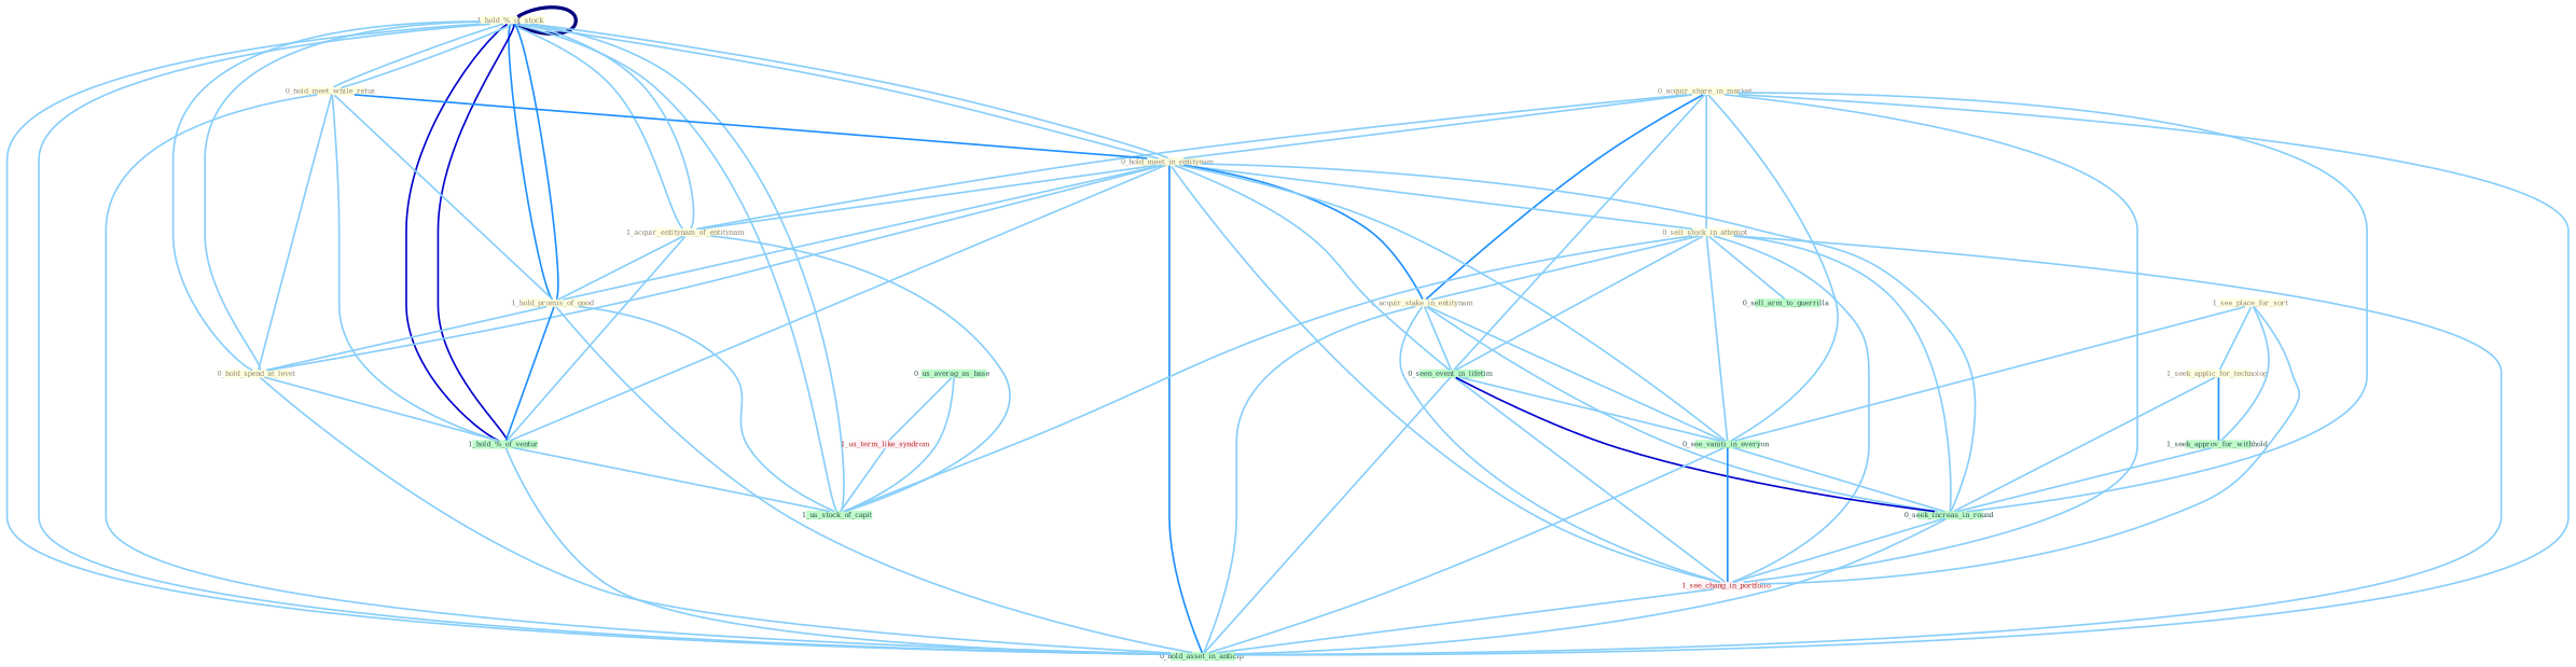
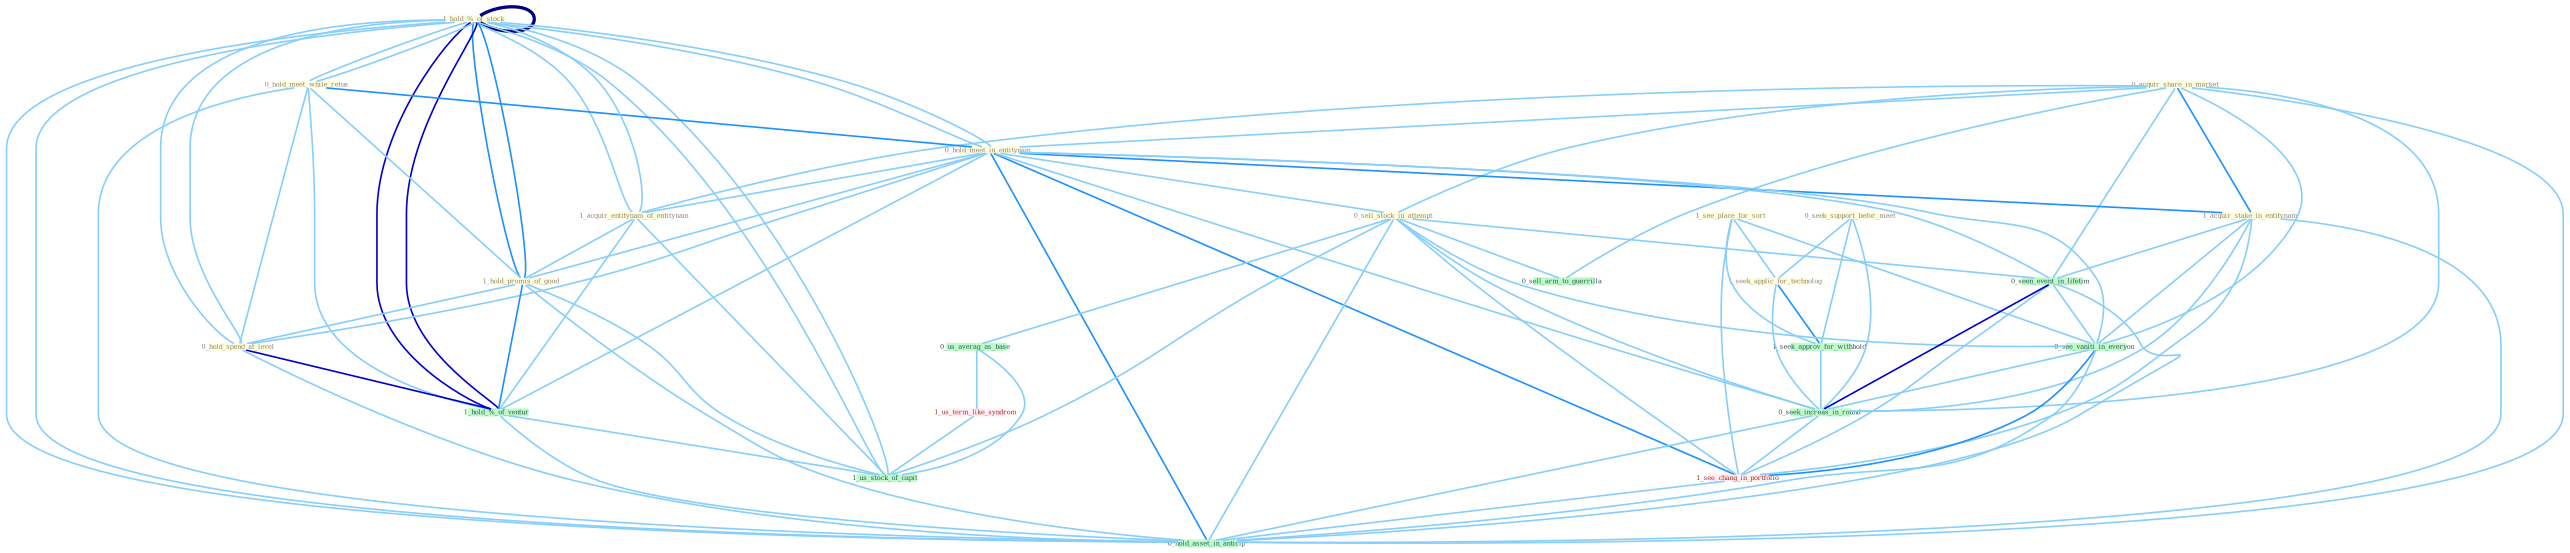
  graph {
    node [color="#ffffe0" fixedsize=true fontcolor="#8b7d6b" fontsize=4 shape=polygon style=filled]
    edge [color="#87cefa" w=1]
+   "0_seek_support_befor_meet " [height=.06 width=.5]
    "1_hold_%_of_stock " [height=.06 width=.5]
    "0_acquir_share_in_market " [height=.06 width=.5]
    "1_see_place_for_sort " [height=.06 width=.5]
    "0_hold_meet_while_refus " [height=.06 width=.5]
    "1_seek_applic_for_technolog " [height=.06 width=.5]
    "0_hold_meet_in_entitynam " [height=.06 width=.5]
    "1_acquir_entitynam_of_entitynam " [height=.06 width=.5]
    "0_sell_stock_in_attempt " [height=.06 width=.5]
    "1_hold_promis_of_good " [height=.06 width=.5]
    "1_acquir_stake_in_entitynam " [height=.06 width=.5]
    "0_hold_spend_at_level " [height=.06 width=.5]
    "1_us_term_like_syndrom " [color="#fff0f5" fontcolor="#b22222" height=.06 width=.5]
    "1_see_chang_in_portfolio " [color="#fff0f5" fontcolor="#b22222" height=.06 width=.5]
    "1_seek_approv_for_withhold " [color="#BDFCC9" fontcolor="#2f4f4f" height=.06 width=.5]
    "0_seek_increas_in_round " [color="#BDFCC9" fontcolor="#2f4f4f" height=.06 width=.5]
    "1_hold_%_of_ventur " [color="#BDFCC9" fontcolor="#2f4f4f" height=.06 width=.5]
    "1_us_stock_of_capit " [color="#BDFCC9" fontcolor="#2f4f4f" height=.06 width=.5]
    "0_hold_asset_in_anticip " [color="#BDFCC9" fontcolor="#2f4f4f" height=.06 width=.5]
    "0_seen_event_in_lifetim " [color="#BDFCC9" fontcolor="#2f4f4f" height=.06 width=.5]
    "0_see_vaniti_in_everyon " [color="#BDFCC9" fontcolor="#2f4f4f" height=.06 width=.5]
    "0_sell_arm_to_guerrilla " [color="#BDFCC9" fontcolor="#2f4f4f" height=.06 width=.5]
    "0_us_averag_as_base " [color="#BDFCC9" fontcolor="#2f4f4f" height=.06 width=.5]
    subgraph sub_1 {
+     "0_seek_support_befor_meet "
      "1_hold_%_of_stock "
      "0_acquir_share_in_market "
      "1_see_place_for_sort "
      "0_hold_meet_while_refus "
      "1_seek_applic_for_technolog "
      "0_hold_meet_in_entitynam "
      "1_acquir_entitynam_of_entitynam "
      "0_sell_stock_in_attempt "
      "1_hold_promis_of_good "
      "1_acquir_stake_in_entitynam "
      "0_hold_spend_at_level "
    }
    subgraph sub_2 {
      "1_us_term_like_syndrom "
      "1_see_chang_in_portfolio "
    }
+   "0_seek_support_befor_meet " -- "1_seek_applic_for_technolog "
+   "0_seek_support_befor_meet " -- "1_seek_approv_for_withhold "
+   "0_seek_support_befor_meet " -- "0_seek_increas_in_round "
    "1_hold_%_of_stock " -- "1_hold_%_of_stock " [color="#000080" style=bold w=4]
    "1_hold_%_of_stock " -- "0_hold_meet_while_refus "
    "1_hold_%_of_stock " -- "0_hold_meet_in_entitynam "
    "1_hold_%_of_stock " -- "1_acquir_entitynam_of_entitynam "
    "1_hold_%_of_stock " -- "1_hold_promis_of_good " [color="#1e90ff" w=2]
    "1_hold_%_of_stock " -- "0_hold_spend_at_level "
    "1_hold_%_of_stock " -- "1_hold_%_of_ventur " [color="#0000cd" w=3]
    "1_hold_%_of_stock " -- "1_hold_%_of_ventur " [color="#0000cd" w=3]
    "1_hold_%_of_stock " -- "1_us_stock_of_capit "
    "1_hold_%_of_stock " -- "1_us_stock_of_capit "
    "1_hold_%_of_stock " -- "0_hold_asset_in_anticip "
    "1_hold_%_of_stock " -- "0_hold_asset_in_anticip "
    "0_acquir_share_in_market " -- "0_hold_meet_in_entitynam "
    "0_acquir_share_in_market " -- "1_acquir_entitynam_of_entitynam "
    "0_acquir_share_in_market " -- "0_sell_stock_in_attempt "
    "0_acquir_share_in_market " -- "1_acquir_stake_in_entitynam " [color="#1e90ff" w=2]
-   "0_acquir_share_in_market " -- "1_see_chang_in_portfolio "
+   "0_acquir_share_in_market " -- "0_sell_arm_to_guerrilla "
    "0_acquir_share_in_market " -- "0_seek_increas_in_round "
    "0_acquir_share_in_market " -- "0_hold_asset_in_anticip "
    "0_acquir_share_in_market " -- "0_seen_event_in_lifetim "
    "0_acquir_share_in_market " -- "0_see_vaniti_in_everyon "
    "1_see_place_for_sort " -- "1_seek_applic_for_technolog "
    "1_see_place_for_sort " -- "1_see_chang_in_portfolio "
    "1_see_place_for_sort " -- "1_seek_approv_for_withhold "
    "1_see_place_for_sort " -- "0_see_vaniti_in_everyon "
    "0_hold_meet_while_refus " -- "1_hold_%_of_stock "
    "0_hold_meet_while_refus " -- "0_hold_meet_in_entitynam " [color="#1e90ff" w=2]
    "0_hold_meet_while_refus " -- "1_hold_promis_of_good "
    "0_hold_meet_while_refus " -- "0_hold_spend_at_level "
    "0_hold_meet_while_refus " -- "1_hold_%_of_ventur "
    "0_hold_meet_while_refus " -- "0_hold_asset_in_anticip "
    "1_seek_applic_for_technolog " -- "1_seek_approv_for_withhold " [color="#1e90ff" w=2]
    "1_seek_applic_for_technolog " -- "0_seek_increas_in_round "
    "0_hold_meet_in_entitynam " -- "1_hold_%_of_stock "
    "0_hold_meet_in_entitynam " -- "1_acquir_entitynam_of_entitynam "
    "0_hold_meet_in_entitynam " -- "0_sell_stock_in_attempt "
    "0_hold_meet_in_entitynam " -- "1_hold_promis_of_good "
    "0_hold_meet_in_entitynam " -- "1_acquir_stake_in_entitynam " [color="#1e90ff" w=2]
    "0_hold_meet_in_entitynam " -- "0_hold_spend_at_level "
-   "0_hold_meet_in_entitynam " -- "1_see_chang_in_portfolio "
+   "0_hold_meet_in_entitynam " -- "1_see_chang_in_portfolio " [color="#1e90ff"]
    "0_hold_meet_in_entitynam " -- "0_seek_increas_in_round "
    "0_hold_meet_in_entitynam " -- "1_hold_%_of_ventur "
    "0_hold_meet_in_entitynam " -- "0_hold_asset_in_anticip " [color="#1e90ff" w=2]
    "0_hold_meet_in_entitynam " -- "0_seen_event_in_lifetim "
    "0_hold_meet_in_entitynam " -- "0_see_vaniti_in_everyon "
    "1_acquir_entitynam_of_entitynam " -- "1_hold_%_of_stock "
    "1_acquir_entitynam_of_entitynam " -- "1_hold_promis_of_good "
    "1_acquir_entitynam_of_entitynam " -- "1_hold_%_of_ventur "
    "1_acquir_entitynam_of_entitynam " -- "1_us_stock_of_capit "
-   "0_sell_stock_in_attempt " -- "1_acquir_stake_in_entitynam "
+   "0_sell_stock_in_attempt " -- "0_us_averag_as_base "
    "0_sell_stock_in_attempt " -- "1_see_chang_in_portfolio "
    "0_sell_stock_in_attempt " -- "0_seek_increas_in_round "
    "0_sell_stock_in_attempt " -- "1_us_stock_of_capit "
    "0_sell_stock_in_attempt " -- "0_hold_asset_in_anticip "
    "0_sell_stock_in_attempt " -- "0_seen_event_in_lifetim "
    "0_sell_stock_in_attempt " -- "0_see_vaniti_in_everyon "
    "0_sell_stock_in_attempt " -- "0_sell_arm_to_guerrilla "
    "1_hold_promis_of_good " -- "1_hold_%_of_stock " [color="#1e90ff" w=2]
    "1_hold_promis_of_good " -- "0_hold_spend_at_level "
    "1_hold_promis_of_good " -- "1_hold_%_of_ventur " [color="#1e90ff" w=2]
    "1_hold_promis_of_good " -- "1_us_stock_of_capit "
    "1_hold_promis_of_good " -- "0_hold_asset_in_anticip "
    "1_acquir_stake_in_entitynam " -- "1_see_chang_in_portfolio "
    "1_acquir_stake_in_entitynam " -- "0_seek_increas_in_round "
    "1_acquir_stake_in_entitynam " -- "0_hold_asset_in_anticip "
    "1_acquir_stake_in_entitynam " -- "0_seen_event_in_lifetim "
    "1_acquir_stake_in_entitynam " -- "0_see_vaniti_in_everyon "
    "0_hold_spend_at_level " -- "1_hold_%_of_stock "
-   "0_hold_spend_at_level " -- "1_hold_%_of_ventur "
+   "0_hold_spend_at_level " -- "1_hold_%_of_ventur " [color="#0000cd"]
    "0_hold_spend_at_level " -- "0_hold_asset_in_anticip "
    "1_us_term_like_syndrom " -- "1_us_stock_of_capit "
    "1_see_chang_in_portfolio " -- "0_hold_asset_in_anticip "
    "1_seek_approv_for_withhold " -- "0_seek_increas_in_round "
    "0_seek_increas_in_round " -- "1_see_chang_in_portfolio "
    "0_seek_increas_in_round " -- "0_hold_asset_in_anticip "
    "1_hold_%_of_ventur " -- "1_us_stock_of_capit "
    "1_hold_%_of_ventur " -- "0_hold_asset_in_anticip "
    "0_seen_event_in_lifetim " -- "1_see_chang_in_portfolio "
    "0_seen_event_in_lifetim " -- "0_seek_increas_in_round " [color="#0000cd"]
    "0_seen_event_in_lifetim " -- "0_hold_asset_in_anticip "
    "0_seen_event_in_lifetim " -- "0_see_vaniti_in_everyon "
    "0_see_vaniti_in_everyon " -- "1_see_chang_in_portfolio " [color="#1e90ff" w=2]
    "0_see_vaniti_in_everyon " -- "0_seek_increas_in_round "
    "0_see_vaniti_in_everyon " -- "0_hold_asset_in_anticip "
    "0_us_averag_as_base " -- "1_us_term_like_syndrom "
    "0_us_averag_as_base " -- "1_us_stock_of_capit "
  }
